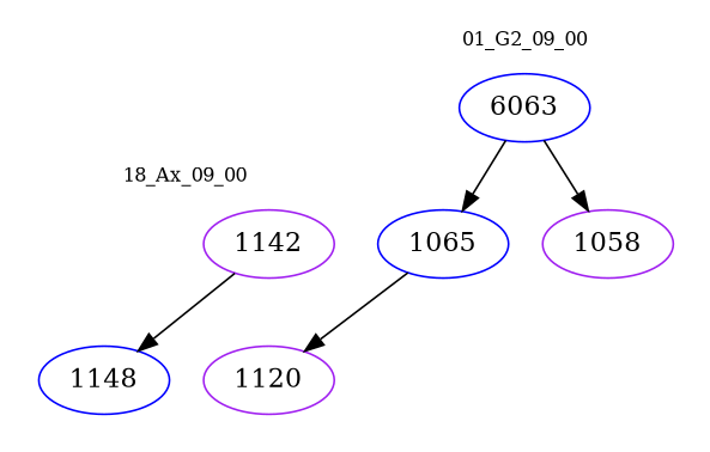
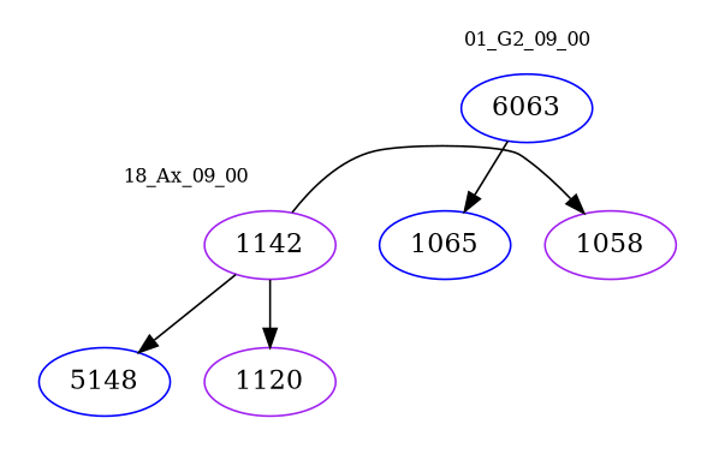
  digraph {
    node [color=purple]
    edge [color=black]
    n1 [label=1142]
-   n2 [color=blue label=1148]
+   n2 [color=blue label=5148]
    n3 [label=1120]
    n4 [color=blue label=6063]
    n5 [color=blue label=1065]
    n6 [label=1058]
    subgraph cluster_1 {
      color=white
      fontsize=10
      label="18_Ax_09_00"
      n1
      n2
      n3
    }
    subgraph cluster_2 {
      color=white
      fontsize=10
      label="01_G2_09_00"
      n4
      n5
      n6
    }
    n1 -> n2
-   n5 -> n3
+   n1 -> n3
    n4 -> n5
-   n4 -> n6
+   n1 -> n6
  }
